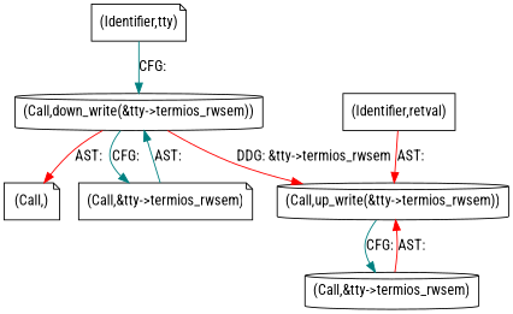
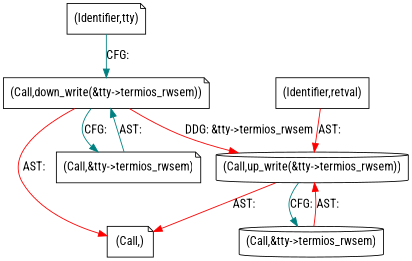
  digraph {
    fontname="Roboto Condensed"
    node [fontname="Roboto Condensed" shape=cylinder]
    edge [color=red fontname="Roboto Condensed"]
    n1 [label="(Call,up_write(&tty->termios_rwsem))"]
    n2 [label="(Call,)" shape=note]
    n3 [label="(Call,&tty->termios_rwsem)"]
-   n4 [label="(Call,down_write(&tty->termios_rwsem))"]
+   n4 [label="(Call,down_write(&tty->termios_rwsem))" shape=note]
    n5 [label="(Call,&tty->termios_rwsem)" shape=note]
    n6 [label="(Identifier,retval)" shape=box]
    n7 [label="(Identifier,tty)" shape=note]
+   n1 -> n2 [label="AST: "]
    n1 -> n3 [color=teal label="CFG: "]
    n3 -> n1 [label="AST: "]
    n4 -> n1 [label="DDG: &tty->termios_rwsem"]
    n4 -> n2 [label="AST: "]
    n4 -> n5 [color=teal label="CFG: "]
    n5 -> n4 [color=teal label="AST: "]
    n6 -> n1 [label="AST: "]
    n7 -> n4 [color=teal label="CFG: "]
  }
